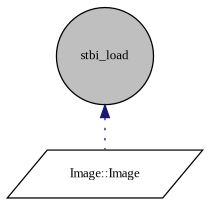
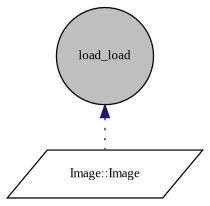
  digraph {
    rankdir=TB
    fontname="Liberation Serif"
    node [color=black fontname="Liberation Serif" fontsize=10 style=filled]
-   n1 [fillcolor=grey75 fontcolor=black height=0.2 label=stbi_load shape=circle width=0.4]
+   n1 [fillcolor=grey75 fontcolor=black height=0.2 label=load_load shape=circle width=0.4]
    n2 [fillcolor=white height=0.2 label="Image::Image" shape=parallelogram width=0.4]
    n1 -> n2 [color=midnightblue dir=back fontname="Liberation Serif" fontsize=10 labelfontname=Helvetica labelfontsize=10 style=dotted]
  }
